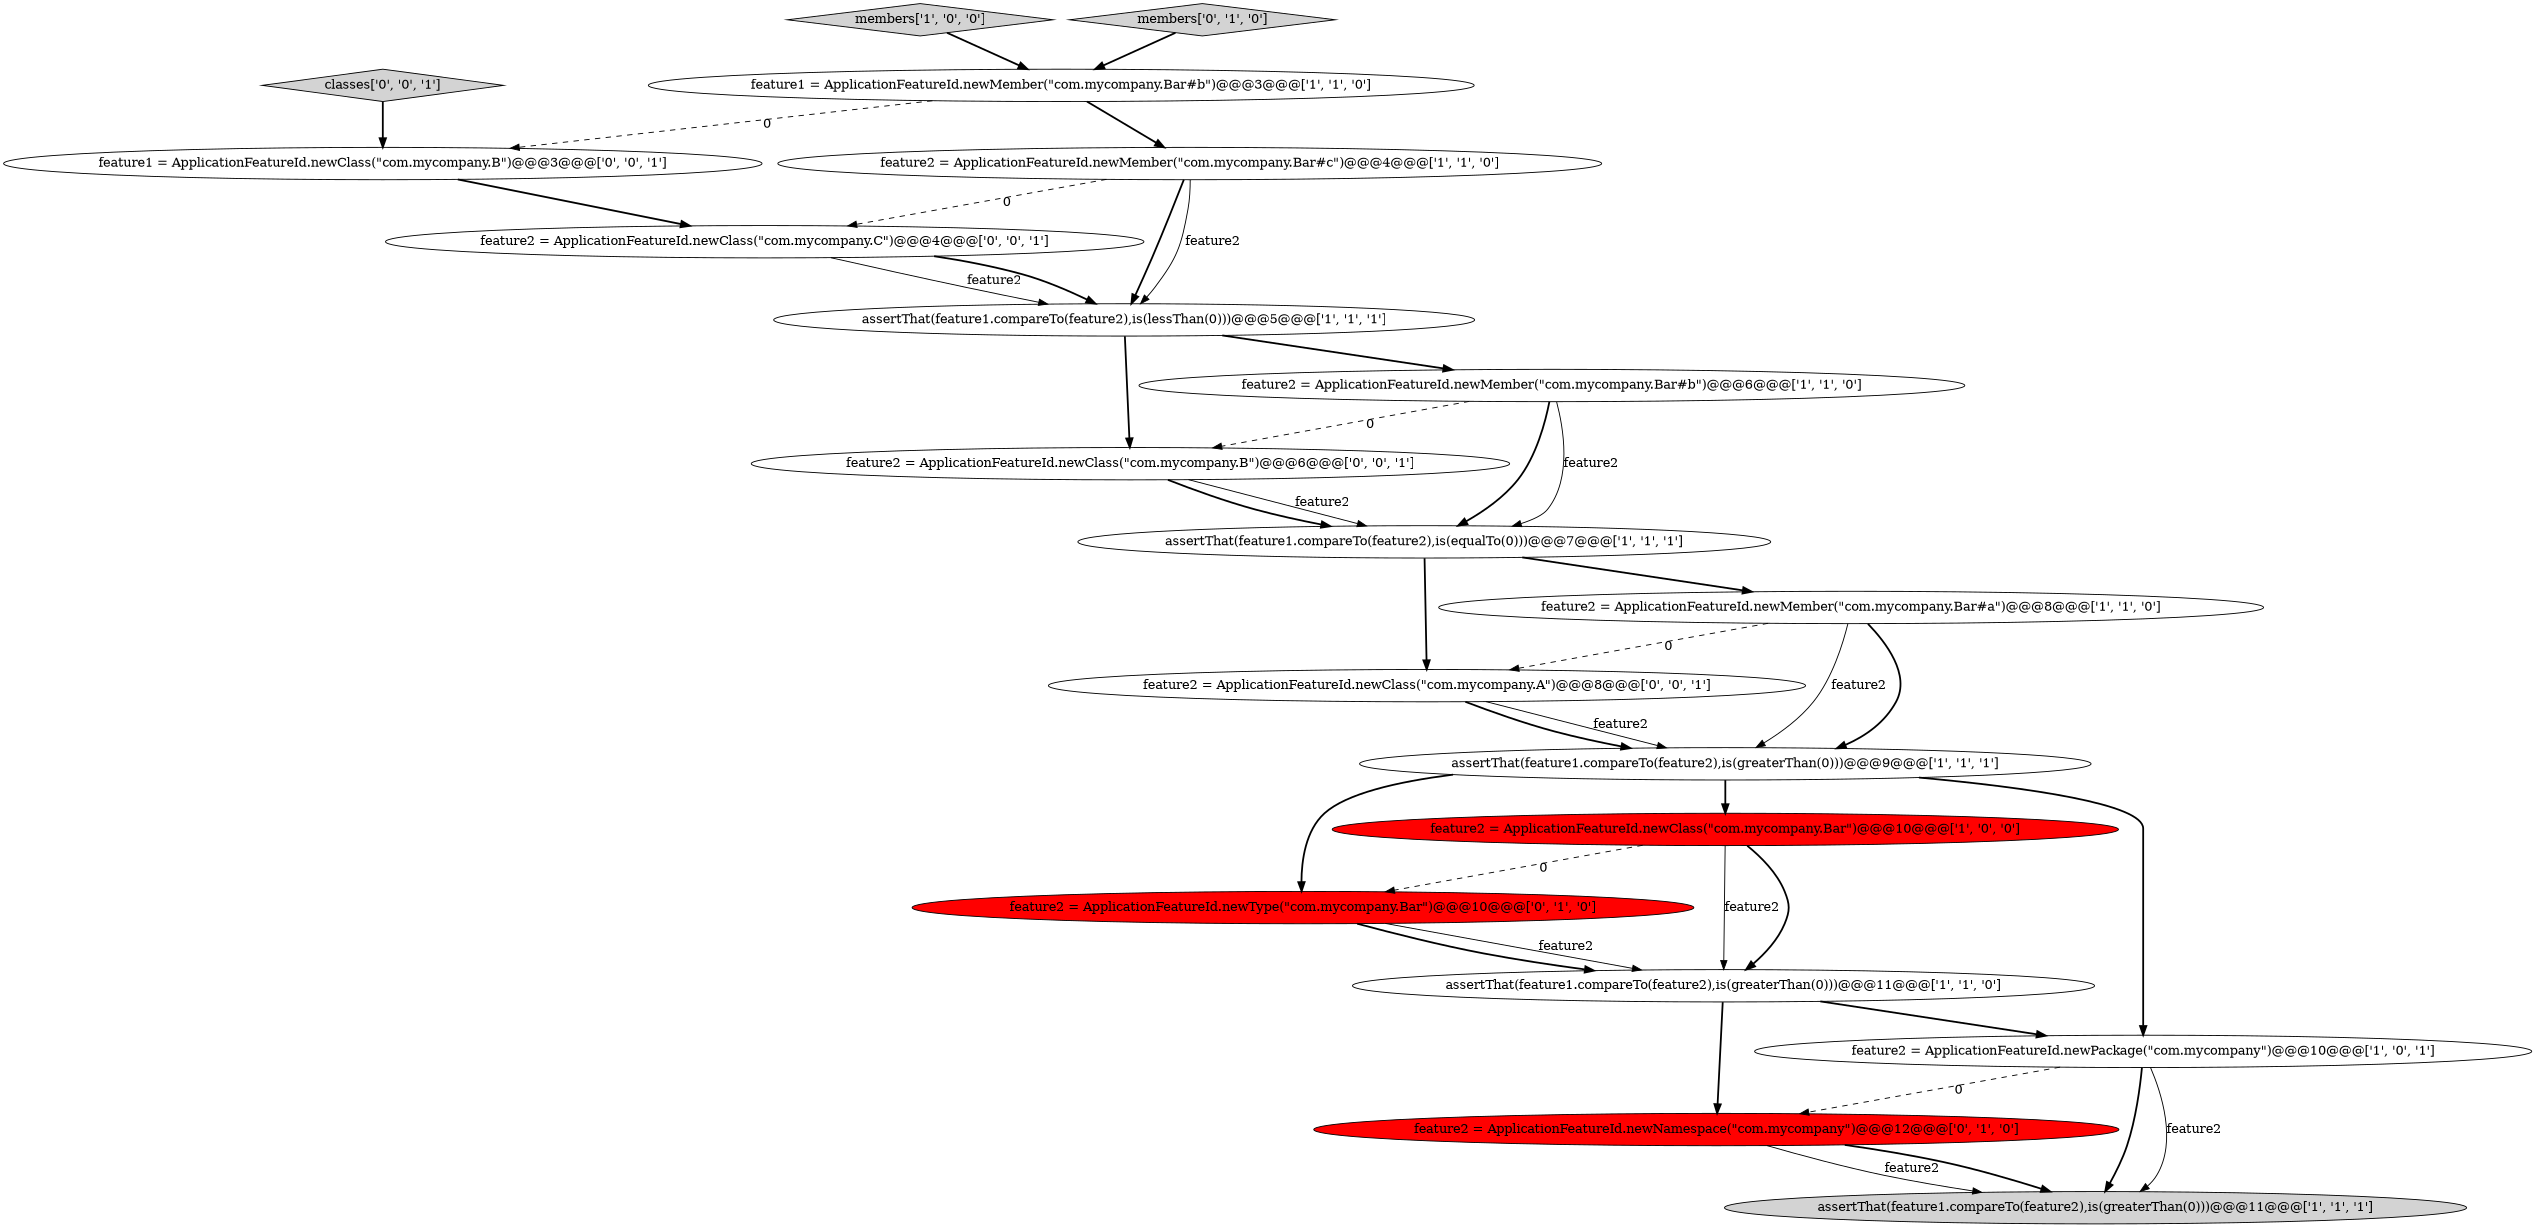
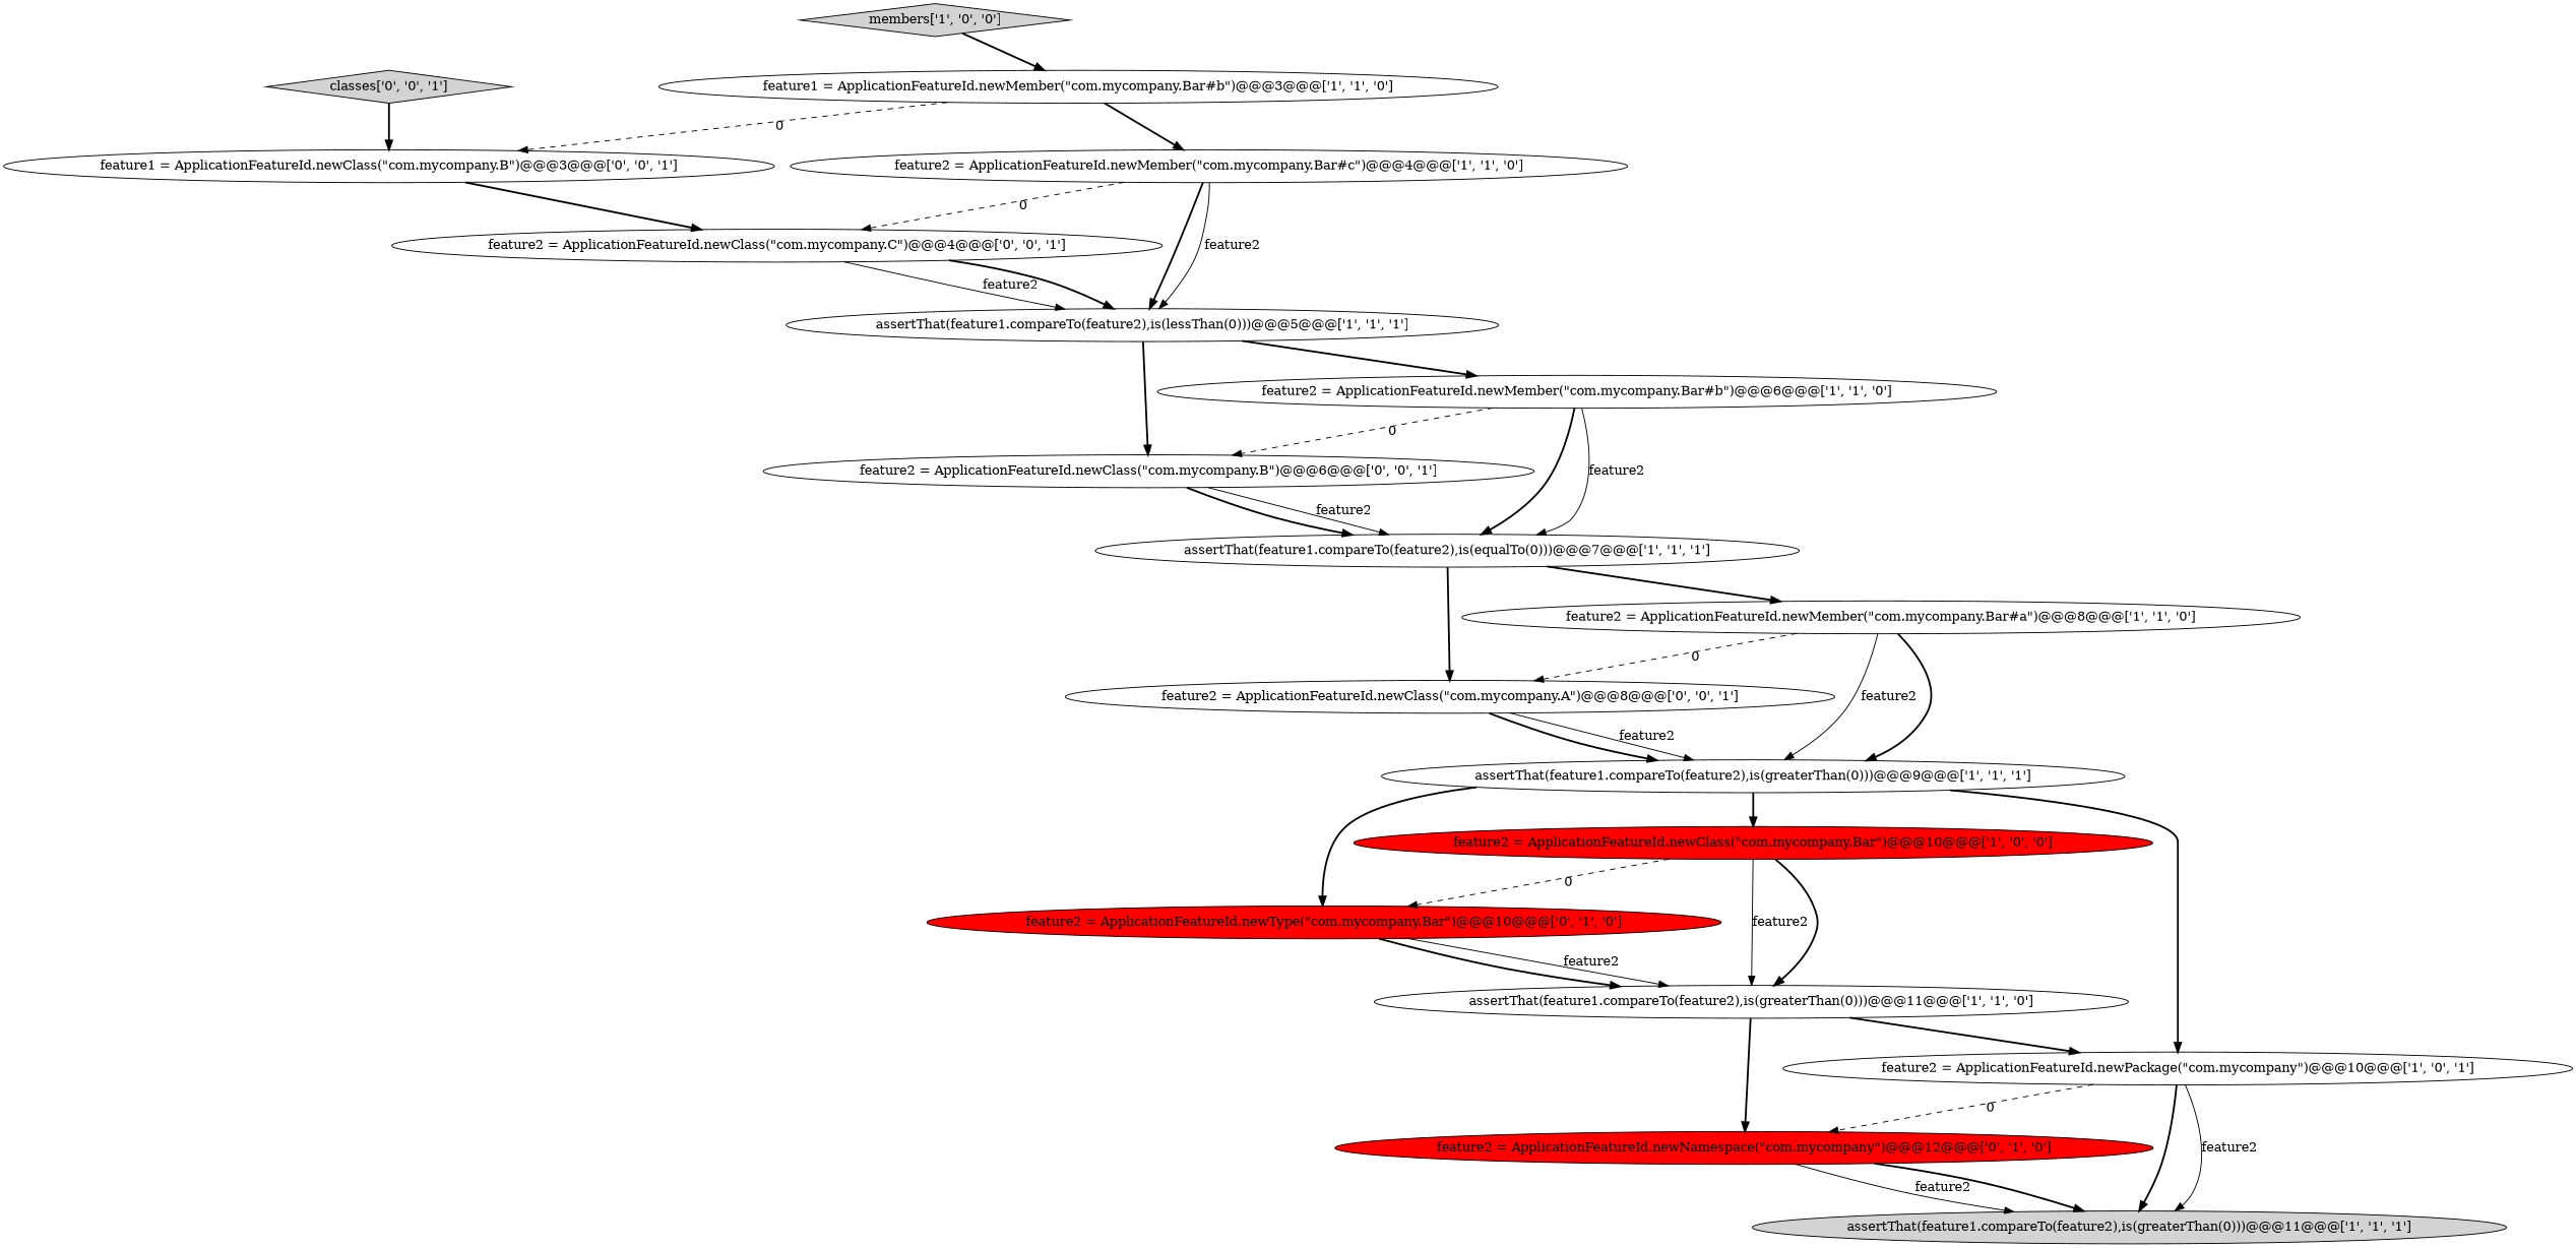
  digraph {
    node [fillcolor=white shape=ellipse style=filled]
    edge [style=bold]
    n1 [fillcolor=lightgray label="members['1', '0', '0']" shape=diamond]
    n2 [label="feature1 = ApplicationFeatureId.newMember(\"com.mycompany.Bar#b\")@@@3@@@['1', '1', '0']"]
    n3 [fillcolor=red label="feature2 = ApplicationFeatureId.newNamespace(\"com.mycompany\")@@@12@@@['0', '1', '0']"]
    n4 [fillcolor=lightgray label="assertThat(feature1.compareTo(feature2),is(greaterThan(0)))@@@11@@@['1', '1', '1']"]
    n5 [label="assertThat(feature1.compareTo(feature2),is(greaterThan(0)))@@@9@@@['1', '1', '1']"]
    n6 [label="feature2 = ApplicationFeatureId.newPackage(\"com.mycompany\")@@@10@@@['1', '0', '1']"]
    n7 [fillcolor=red label="feature2 = ApplicationFeatureId.newType(\"com.mycompany.Bar\")@@@10@@@['0', '1', '0']"]
    n8 [fillcolor=red label="feature2 = ApplicationFeatureId.newClass(\"com.mycompany.Bar\")@@@10@@@['1', '0', '0']"]
    n9 [label="feature2 = ApplicationFeatureId.newClass(\"com.mycompany.A\")@@@8@@@['0', '0', '1']"]
    n10 [label="assertThat(feature1.compareTo(feature2),is(greaterThan(0)))@@@11@@@['1', '1', '0']"]
    n11 [label="feature2 = ApplicationFeatureId.newClass(\"com.mycompany.B\")@@@6@@@['0', '0', '1']"]
    n12 [label="assertThat(feature1.compareTo(feature2),is(equalTo(0)))@@@7@@@['1', '1', '1']"]
    n13 [label="feature2 = ApplicationFeatureId.newMember(\"com.mycompany.Bar#a\")@@@8@@@['1', '1', '0']"]
    n14 [label="feature2 = ApplicationFeatureId.newMember(\"com.mycompany.Bar#c\")@@@4@@@['1', '1', '0']"]
    n15 [label="assertThat(feature1.compareTo(feature2),is(lessThan(0)))@@@5@@@['1', '1', '1']"]
    n16 [label="feature2 = ApplicationFeatureId.newClass(\"com.mycompany.C\")@@@4@@@['0', '0', '1']"]
    n17 [label="feature1 = ApplicationFeatureId.newClass(\"com.mycompany.B\")@@@3@@@['0', '0', '1']"]
    n18 [label="feature2 = ApplicationFeatureId.newMember(\"com.mycompany.Bar#b\")@@@6@@@['1', '1', '0']"]
    n19 [fillcolor=lightgray label="classes['0', '0', '1']" shape=diamond]
-   n20 [fillcolor=lightgray label="members['0', '1', '0']" shape=diamond]
    n1 -> n2
    n2 -> n14
    n2 -> n17 [label=0 style=dashed]
    n3 -> n4
    n3 -> n4 [label=feature2 style=solid]
    n5 -> n6
    n5 -> n7
    n5 -> n8
    n6 -> n3 [label=0 style=dashed]
    n6 -> n4 [label=feature2 style=solid]
    n6 -> n4
    n7 -> n10 [label=feature2 style=solid]
    n7 -> n10
    n8 -> n7 [label=0 style=dashed]
    n8 -> n10
    n8 -> n10 [label=feature2 style=solid]
    n9 -> n5 [label=feature2 style=solid]
    n9 -> n5
    n10 -> n3
    n10 -> n6
    n11 -> n12 [label=feature2 style=solid]
    n11 -> n12
    n12 -> n9
    n12 -> n13
    n13 -> n5
    n13 -> n5 [label=feature2 style=solid]
    n13 -> n9 [label=0 style=dashed]
    n14 -> n15
    n14 -> n15 [label=feature2 style=solid]
    n14 -> n16 [label=0 style=dashed]
    n15 -> n11
    n15 -> n18
    n16 -> n15 [label=feature2 style=solid]
    n16 -> n15
    n17 -> n16
    n18 -> n11 [label=0 style=dashed]
    n18 -> n12 [label=feature2 style=solid]
    n18 -> n12
    n19 -> n17
-   n20 -> n2
  }
